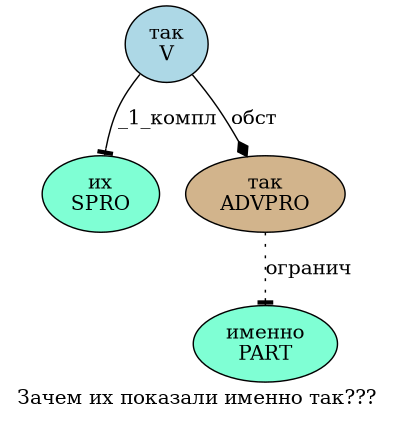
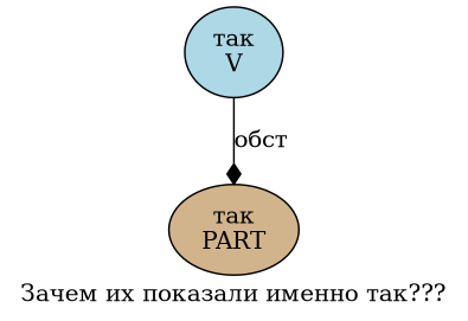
  digraph {
    label="Зачем их показали именно так???"
    node [fillcolor=aquamarine penwidth=1 shape=ellipse style=filled]
    edge [arrowhead=tee style=solid]
-   n1 [label="их\nSPRO"]
    n2 [fillcolor=lightblue label="так\nV"]
-   n3 [fillcolor=tan label="так\nADVPRO"]
-   n4 [label="именно\nPART"]
-   n2 -> n1 [label="_1_компл"]
+   n3 [fillcolor=tan label="так\nPART"]
    n2 -> n3 [arrowhead=diamond label="обст"]
-   n3 -> n4 [label="огранич" style=dotted]
  }
